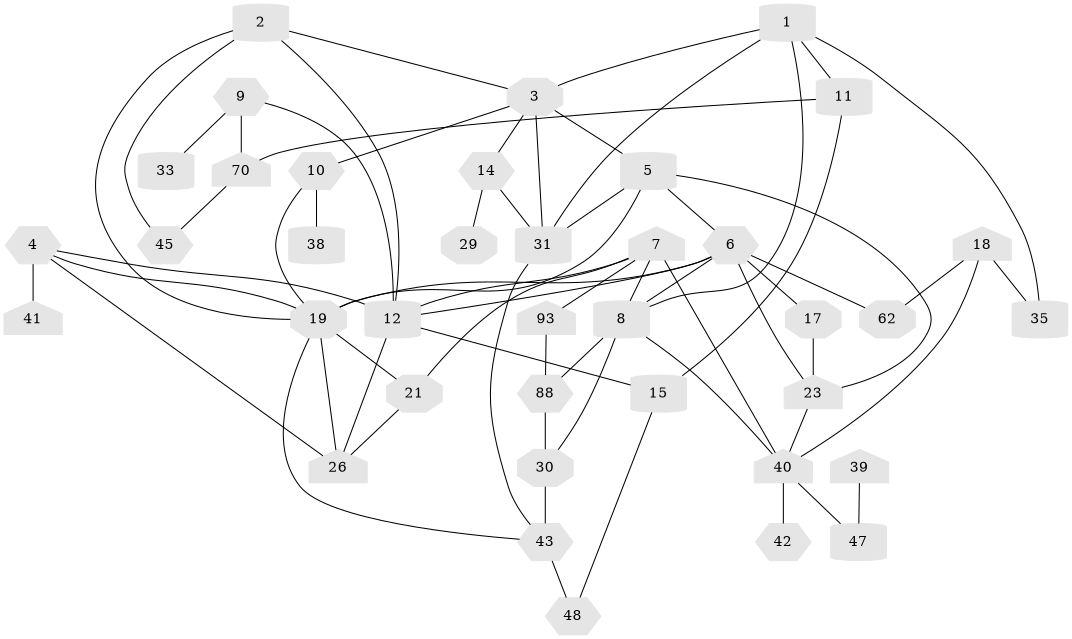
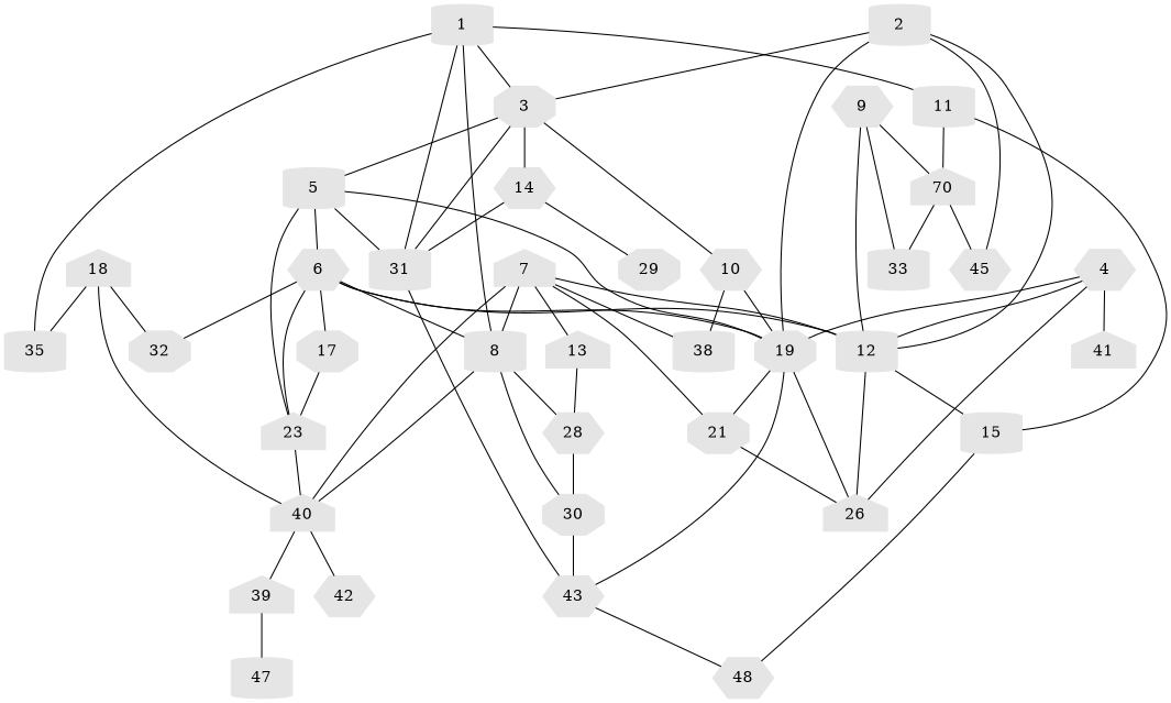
  graph {
    node [color=gray90 shape=cylinder style=filled]
    edge [weight=1.0]
    3 [shape=octagon]
    1
    8
    11
    31
    35
    5
    10 [shape=hexagon]
    14 [shape=hexagon]
    40 [shape=house]
-   28 [shape=hexagon label=88]
+   28 [shape=hexagon]
    30 [shape=octagon]
    n13 [label=70 shape=house]
    15
    43 [shape=hexagon]
    2
    12
    19 [shape=octagon]
    45 [shape=hexagon]
    26 [shape=house]
    21 [shape=octagon]
    6 [shape=hexagon]
    23 [shape=house]
    38
    29 [shape=octagon]
    4 [shape=hexagon]
    41 [shape=house]
    17 [shape=octagon]
-   32 [shape=octagon label=62]
+   32 [shape=octagon]
    7 [shape=house]
-   13 [shape=house label=93]
+   13 [shape=house]
    47
    42 [shape=hexagon]
    9 [shape=hexagon]
    33
    48 [shape=hexagon]
    18 [shape=house]
    39 [shape=house]
    3 -- 31 [weight=3.0]
    3 -- 5
    3 -- 10
    3 -- 14
    1 -- 3
    1 -- 8
    1 -- 11
    1 -- 31
    1 -- 35
    8 -- 40
    8 -- 28
    8 -- 30
    11 -- n13
    11 -- 15
    31 -- 43
    5 -- 31 [weight=2.0]
    5 -- 19
    5 -- 6
    5 -- 23
    10 -- 19
    10 -- 38
    14 -- 31
    14 -- 29
-   40 -- 47
+   40 -- 39
    40 -- 42
    28 -- 30 [weight=2.0]
    30 -- 43 [weight=2.0]
    n13 -- 45
+   n13 -- 33 [weight=3.0]
    15 -- 48
    43 -- 48
    2 -- 3
    2 -- 12
    2 -- 19
    2 -- 45
    12 -- 15
    12 -- 26
    19 -- 43
    19 -- 26
    19 -- 21
    21 -- 26
    6 -- 8
    6 -- 12
    6 -- 19
    6 -- 23
    6 -- 17
    6 -- 32
    23 -- 40
    4 -- 12
    4 -- 19
    4 -- 26
    4 -- 41
    17 -- 23
    7 -- 8
    7 -- 40
    7 -- 12
    7 -- 21
+   7 -- 38
    7 -- 13
    13 -- 28
    9 -- n13
    9 -- 12
    9 -- 33
    18 -- 35
    18 -- 40
    18 -- 32
    39 -- 47
  }
